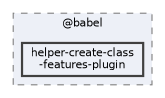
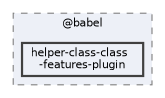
  digraph {
    compound=true
-   n1 [color=grey25 fillcolor="#edf0f7" fontname=Helvetica fontsize=10 height=0.2 label="helper-create-class\l-features-plugin" shape=box style="filled,bold" width=0.4]
+   n1 [color=grey25 fillcolor="#edf0f7" fontname=Helvetica fontsize=10 height=0.2 label="helper-class-class\l-features-plugin" shape=box style="filled,bold" width=0.4]
    subgraph cluster_1 {
      bgcolor="#edf0f7"
      fontname=Helvetica
      fontsize=10
      label="@babel"
      pencolor=grey50
      style="filled,dashed"
      n1
    }
  }
